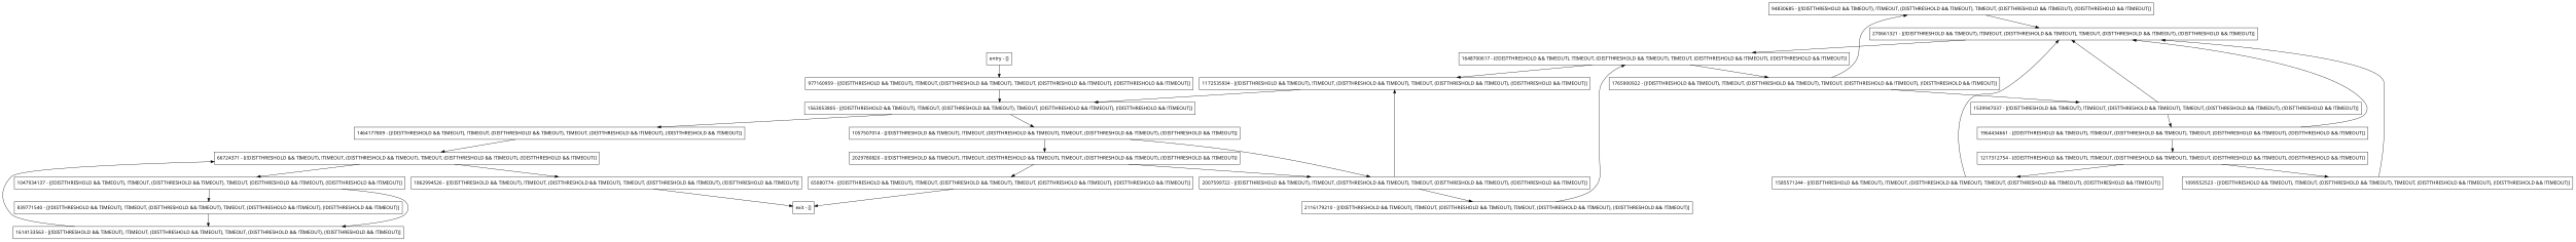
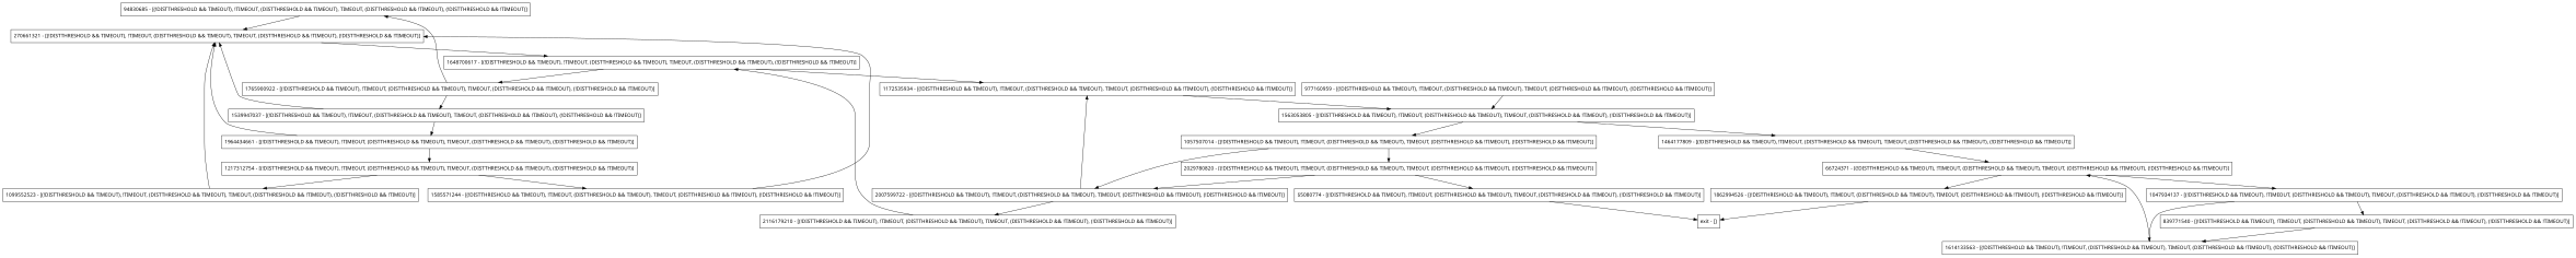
  digraph {
    fontname="Noto Sans"
    node [shape=record fontname="Noto Sans"]
    edge [fontname="Noto Sans"]
    n1 [label="94830685 - [(!DISTTHRESHOLD && TIMEOUT), !TIMEOUT, (DISTTHRESHOLD && TIMEOUT), TIMEOUT, (DISTTHRESHOLD && !TIMEOUT), (!DISTTHRESHOLD && !TIMEOUT)]"]
    n2 [label="270661321 - [(!DISTTHRESHOLD && TIMEOUT), !TIMEOUT, (DISTTHRESHOLD && TIMEOUT), TIMEOUT, (DISTTHRESHOLD && !TIMEOUT), (!DISTTHRESHOLD && !TIMEOUT)]"]
    n3 [label="1648700617 - [(!DISTTHRESHOLD && TIMEOUT), !TIMEOUT, (DISTTHRESHOLD && TIMEOUT), TIMEOUT, (DISTTHRESHOLD && !TIMEOUT), (!DISTTHRESHOLD && !TIMEOUT)]"]
    n4 [label="1172535934 - [(!DISTTHRESHOLD && TIMEOUT), !TIMEOUT, (DISTTHRESHOLD && TIMEOUT), TIMEOUT, (DISTTHRESHOLD && !TIMEOUT), (!DISTTHRESHOLD && !TIMEOUT)]"]
    n5 [label="1765900922 - [(!DISTTHRESHOLD && TIMEOUT), !TIMEOUT, (DISTTHRESHOLD && TIMEOUT), TIMEOUT, (DISTTHRESHOLD && !TIMEOUT), (!DISTTHRESHOLD && !TIMEOUT)]"]
    n6 [label="1217312754 - [(!DISTTHRESHOLD && TIMEOUT), !TIMEOUT, (DISTTHRESHOLD && TIMEOUT), TIMEOUT, (DISTTHRESHOLD && !TIMEOUT), (!DISTTHRESHOLD && !TIMEOUT)]"]
    n7 [label="1585571244 - [(!DISTTHRESHOLD && TIMEOUT), !TIMEOUT, (DISTTHRESHOLD && TIMEOUT), TIMEOUT, (DISTTHRESHOLD && !TIMEOUT), (!DISTTHRESHOLD && !TIMEOUT)]"]
    n8 [label="1099552523 - [(!DISTTHRESHOLD && TIMEOUT), !TIMEOUT, (DISTTHRESHOLD && TIMEOUT), TIMEOUT, (DISTTHRESHOLD && !TIMEOUT), (!DISTTHRESHOLD && !TIMEOUT)]"]
    n9 [label="1464177809 - [(!DISTTHRESHOLD && TIMEOUT), !TIMEOUT, (DISTTHRESHOLD && TIMEOUT), TIMEOUT, (DISTTHRESHOLD && !TIMEOUT), (!DISTTHRESHOLD && !TIMEOUT)]"]
    n10 [label="66724371 - [(!DISTTHRESHOLD && TIMEOUT), !TIMEOUT, (DISTTHRESHOLD && TIMEOUT), TIMEOUT, (DISTTHRESHOLD && !TIMEOUT), (!DISTTHRESHOLD && !TIMEOUT)]"]
    n11 [label="1563053805 - [(!DISTTHRESHOLD && TIMEOUT), !TIMEOUT, (DISTTHRESHOLD && TIMEOUT), TIMEOUT, (DISTTHRESHOLD && !TIMEOUT), (!DISTTHRESHOLD && !TIMEOUT)]"]
    n12 [label="2007599722 - [(!DISTTHRESHOLD && TIMEOUT), !TIMEOUT, (DISTTHRESHOLD && TIMEOUT), TIMEOUT, (DISTTHRESHOLD && !TIMEOUT), (!DISTTHRESHOLD && !TIMEOUT)]"]
    n13 [label="2116179210 - [(!DISTTHRESHOLD && TIMEOUT), !TIMEOUT, (DISTTHRESHOLD && TIMEOUT), TIMEOUT, (DISTTHRESHOLD && !TIMEOUT), (!DISTTHRESHOLD && !TIMEOUT)]"]
    n14 [label="839771540 - [(!DISTTHRESHOLD && TIMEOUT), !TIMEOUT, (DISTTHRESHOLD && TIMEOUT), TIMEOUT, (DISTTHRESHOLD && !TIMEOUT), (!DISTTHRESHOLD && !TIMEOUT)]"]
    n15 [label="1614133563 - [(!DISTTHRESHOLD && TIMEOUT), !TIMEOUT, (DISTTHRESHOLD && TIMEOUT), TIMEOUT, (DISTTHRESHOLD && !TIMEOUT), (!DISTTHRESHOLD && !TIMEOUT)]"]
    n16 [label="1964434661 - [(!DISTTHRESHOLD && TIMEOUT), !TIMEOUT, (DISTTHRESHOLD && TIMEOUT), TIMEOUT, (DISTTHRESHOLD && !TIMEOUT), (!DISTTHRESHOLD && !TIMEOUT)]"]
    n17 [label="1057507014 - [(!DISTTHRESHOLD && TIMEOUT), !TIMEOUT, (DISTTHRESHOLD && TIMEOUT), TIMEOUT, (DISTTHRESHOLD && !TIMEOUT), (!DISTTHRESHOLD && !TIMEOUT)]"]
    n18 [label="65080774 - [(!DISTTHRESHOLD && TIMEOUT), !TIMEOUT, (DISTTHRESHOLD && TIMEOUT), TIMEOUT, (DISTTHRESHOLD && !TIMEOUT), (!DISTTHRESHOLD && !TIMEOUT)]"]
    n19 [label="exit - []"]
    n20 [label="2029780820 - [(!DISTTHRESHOLD && TIMEOUT), !TIMEOUT, (DISTTHRESHOLD && TIMEOUT), TIMEOUT, (DISTTHRESHOLD && !TIMEOUT), (!DISTTHRESHOLD && !TIMEOUT)]"]
    n21 [label="1047934137 - [(!DISTTHRESHOLD && TIMEOUT), !TIMEOUT, (DISTTHRESHOLD && TIMEOUT), TIMEOUT, (DISTTHRESHOLD && !TIMEOUT), (!DISTTHRESHOLD && !TIMEOUT)]"]
    n22 [label="977160959 - [(!DISTTHRESHOLD && TIMEOUT), !TIMEOUT, (DISTTHRESHOLD && TIMEOUT), TIMEOUT, (DISTTHRESHOLD && !TIMEOUT), (!DISTTHRESHOLD && !TIMEOUT)]"]
    n23 [label="1539947037 - [(!DISTTHRESHOLD && TIMEOUT), !TIMEOUT, (DISTTHRESHOLD && TIMEOUT), TIMEOUT, (DISTTHRESHOLD && !TIMEOUT), (!DISTTHRESHOLD && !TIMEOUT)]"]
-   n24 [label="entry - []"]
    n25 [label="1862994526 - [(!DISTTHRESHOLD && TIMEOUT), !TIMEOUT, (DISTTHRESHOLD && TIMEOUT), TIMEOUT, (DISTTHRESHOLD && !TIMEOUT), (!DISTTHRESHOLD && !TIMEOUT)]"]
    n1 -> n2
    n2 -> n3
    n3 -> n4
    n3 -> n5
    n4 -> n11
    n5 -> n1
    n5 -> n23
    n6 -> n7
    n6 -> n8
    n7 -> n2
    n8 -> n2
    n9 -> n10
    n10 -> n21
    n10 -> n25
    n11 -> n9
    n11 -> n17
    n12 -> n4
    n12 -> n13
    n13 -> n3
    n14 -> n15
    n15 -> n10
    n16 -> n2
    n16 -> n6
    n17 -> n12
    n17 -> n20
    n18 -> n19
    n20 -> n12
    n20 -> n18
    n21 -> n14
    n21 -> n15
    n22 -> n11
    n23 -> n2
    n23 -> n16
-   n24 -> n22
    n25 -> n19
  }
